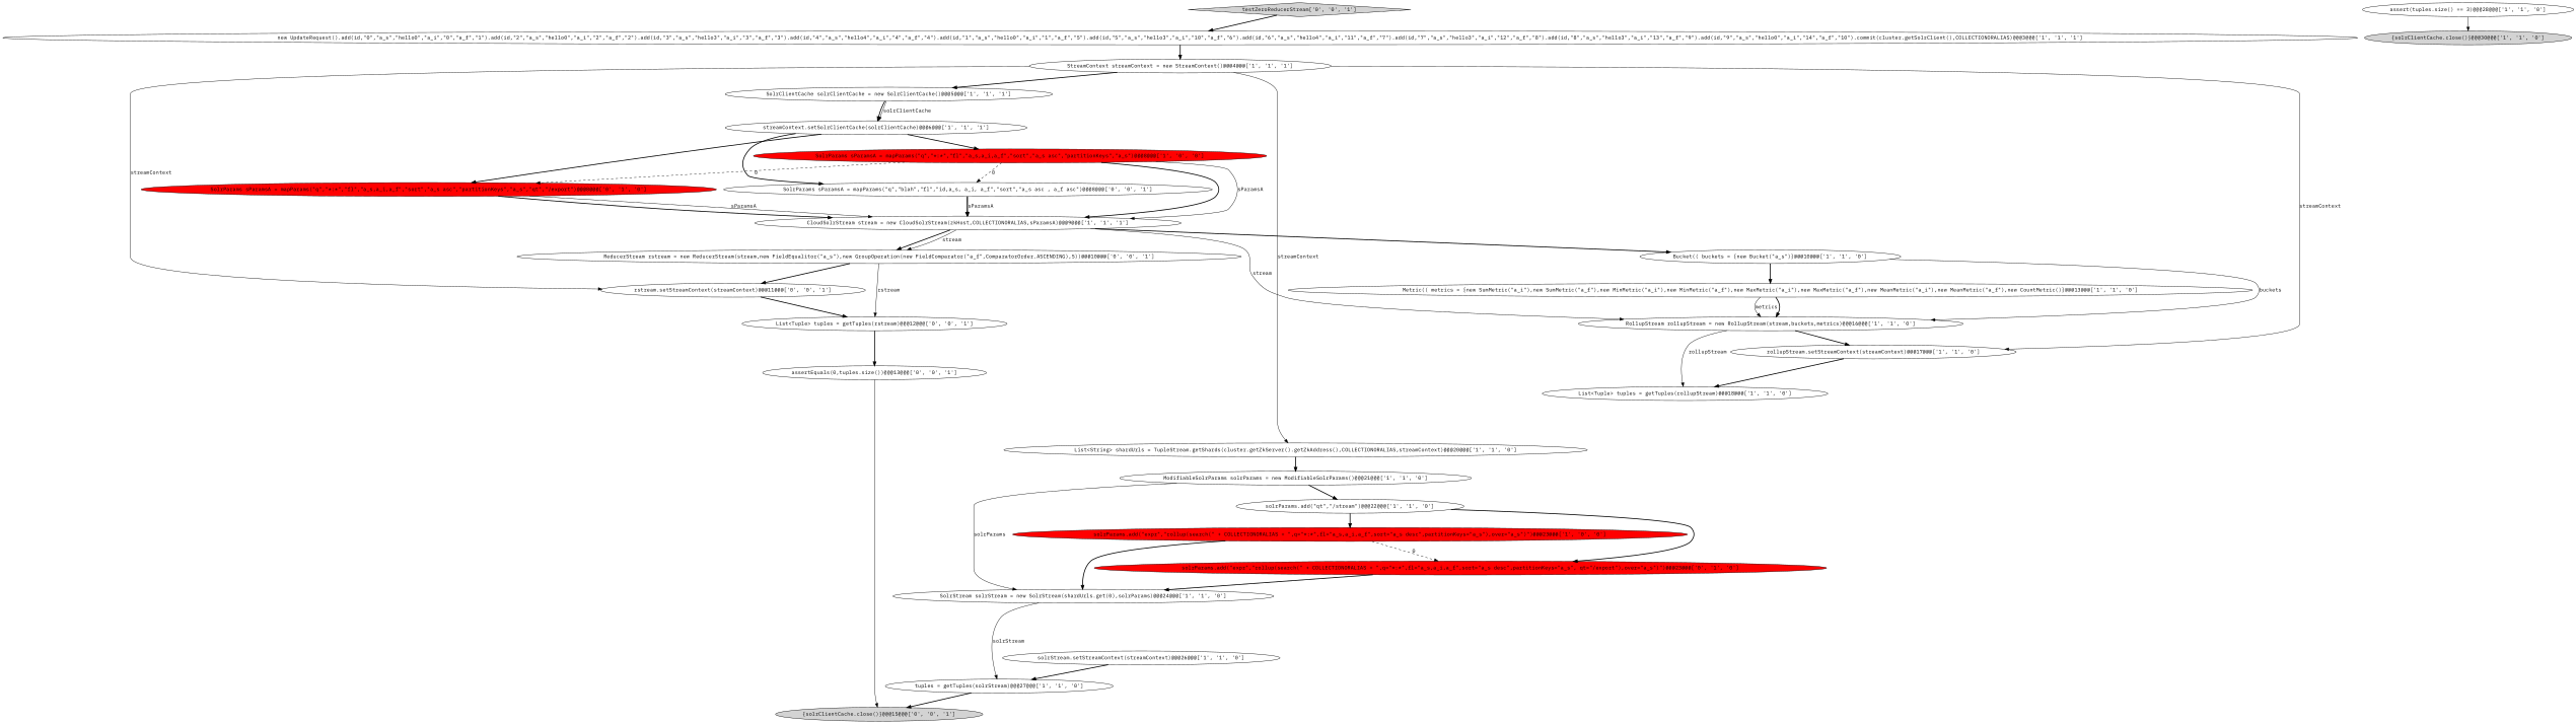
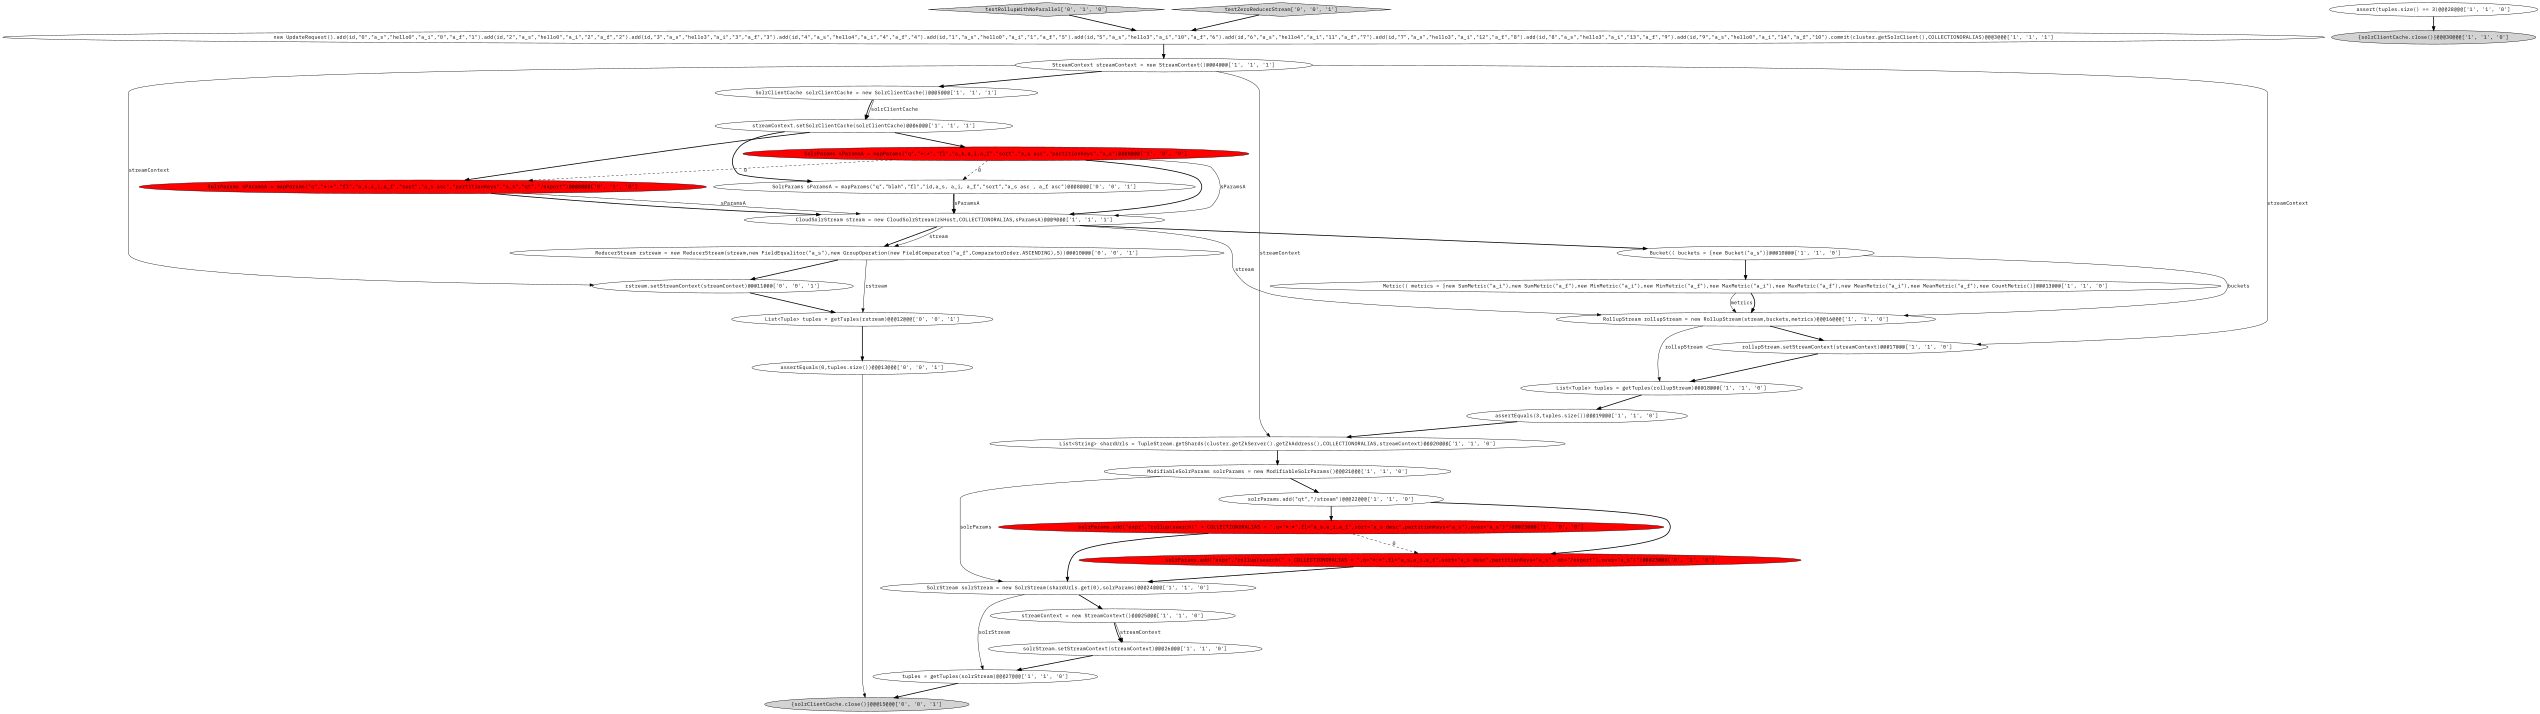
  digraph {
    fontname="IBM Plex Mono"
    node [fillcolor=white fontname="IBM Plex Mono" shape=ellipse style=filled]
    edge [fontname="IBM Plex Mono" style=bold]
    n1 [label="assertEquals(0,tuples.size())@@@13@@@['0', '0', '1']"]
    n2 [fillcolor=lightgray label="{solrClientCache.close()}@@@15@@@['0', '0', '1']"]
    n3 [label="List<String> shardUrls = TupleStream.getShards(cluster.getZkServer().getZkAddress(),COLLECTIONORALIAS,streamContext)@@@20@@@['1', '1', '0']"]
    n4 [label="ModifiableSolrParams solrParams = new ModifiableSolrParams()@@@21@@@['1', '1', '0']"]
    n5 [label="SolrStream solrStream = new SolrStream(shardUrls.get(0),solrParams)@@@24@@@['1', '1', '0']"]
    n6 [label="solrParams.add(\"qt\",\"/stream\")@@@22@@@['1', '1', '0']"]
    n7 [label="ReducerStream rstream = new ReducerStream(stream,new FieldEqualitor(\"a_s\"),new GroupOperation(new FieldComparator(\"a_f\",ComparatorOrder.ASCENDING),5))@@@10@@@['0', '0', '1']"]
    n8 [label="rstream.setStreamContext(streamContext)@@@11@@@['0', '0', '1']"]
    n9 [label="List<Tuple> tuples = getTuples(rstream)@@@12@@@['0', '0', '1']"]
+   n10 [label="streamContext = new StreamContext()@@@25@@@['1', '1', '0']"]
    n11 [label="solrStream.setStreamContext(streamContext)@@@26@@@['1', '1', '0']"]
    n12 [label="tuples = getTuples(solrStream)@@@27@@@['1', '1', '0']"]
    n13 [label="new UpdateRequest().add(id,\"0\",\"a_s\",\"hello0\",\"a_i\",\"0\",\"a_f\",\"1\").add(id,\"2\",\"a_s\",\"hello0\",\"a_i\",\"2\",\"a_f\",\"2\").add(id,\"3\",\"a_s\",\"hello3\",\"a_i\",\"3\",\"a_f\",\"3\").add(id,\"4\",\"a_s\",\"hello4\",\"a_i\",\"4\",\"a_f\",\"4\").add(id,\"1\",\"a_s\",\"hello0\",\"a_i\",\"1\",\"a_f\",\"5\").add(id,\"5\",\"a_s\",\"hello3\",\"a_i\",\"10\",\"a_f\",\"6\").add(id,\"6\",\"a_s\",\"hello4\",\"a_i\",\"11\",\"a_f\",\"7\").add(id,\"7\",\"a_s\",\"hello3\",\"a_i\",\"12\",\"a_f\",\"8\").add(id,\"8\",\"a_s\",\"hello3\",\"a_i\",\"13\",\"a_f\",\"9\").add(id,\"9\",\"a_s\",\"hello0\",\"a_i\",\"14\",\"a_f\",\"10\").commit(cluster.getSolrClient(),COLLECTIONORALIAS)@@@3@@@['1', '1', '1']"]
    n14 [label="StreamContext streamContext = new StreamContext()@@@4@@@['1', '1', '1']"]
    n15 [label="SolrClientCache solrClientCache = new SolrClientCache()@@@5@@@['1', '1', '1']"]
    n16 [label="rollupStream.setStreamContext(streamContext)@@@17@@@['1', '1', '0']"]
    n17 [label="List<Tuple> tuples = getTuples(rollupStream)@@@18@@@['1', '1', '0']"]
+   n18 [label="assertEquals(3,tuples.size())@@@19@@@['1', '1', '0']"]
    n19 [label="CloudSolrStream stream = new CloudSolrStream(zkHost,COLLECTIONORALIAS,sParamsA)@@@9@@@['1', '1', '1']"]
    n20 [label="Bucket(( buckets = {new Bucket(\"a_s\")}@@@10@@@['1', '1', '0']"]
    n21 [label="RollupStream rollupStream = new RollupStream(stream,buckets,metrics)@@@16@@@['1', '1', '0']"]
    n22 [label="Metric(( metrics = {new SumMetric(\"a_i\"),new SumMetric(\"a_f\"),new MinMetric(\"a_i\"),new MinMetric(\"a_f\"),new MaxMetric(\"a_i\"),new MaxMetric(\"a_f\"),new MeanMetric(\"a_i\"),new MeanMetric(\"a_f\"),new CountMetric()}@@@13@@@['1', '1', '0']"]
    n23 [fillcolor=red label="SolrParams sParamsA = mapParams(\"q\",\"*:*\",\"fl\",\"a_s,a_i,a_f\",\"sort\",\"a_s asc\",\"partitionKeys\",\"a_s\")@@@8@@@['1', '0', '0']"]
    n24 [label="SolrParams sParamsA = mapParams(\"q\",\"blah\",\"fl\",\"id,a_s, a_i, a_f\",\"sort\",\"a_s asc , a_f asc\")@@@8@@@['0', '0', '1']"]
    n25 [fillcolor=red label="SolrParams sParamsA = mapParams(\"q\",\"*:*\",\"fl\",\"a_s,a_i,a_f\",\"sort\",\"a_s asc\",\"partitionKeys\",\"a_s\",\"qt\",\"/export\")@@@8@@@['0', '1', '0']"]
+   n26 [fillcolor=lightgray label="testRollupWithNoParallel['0', '1', '0']" shape=diamond]
    n27 [fillcolor=red label="solrParams.add(\"expr\",\"rollup(search(\" + COLLECTIONORALIAS + \",q=\"*:*\",fl=\"a_s,a_i,a_f\",sort=\"a_s desc\",partitionKeys=\"a_s\"),over=\"a_s\")\")@@@23@@@['1', '0', '0']"]
    n28 [fillcolor=red label="solrParams.add(\"expr\",\"rollup(search(\" + COLLECTIONORALIAS + \",q=\"*:*\",fl=\"a_s,a_i,a_f\",sort=\"a_s desc\",partitionKeys=\"a_s\", qt=\"/export\"),over=\"a_s\")\")@@@23@@@['0', '1', '0']"]
    n29 [label="assert(tuples.size() == 3)@@@28@@@['1', '1', '0']"]
    n30 [fillcolor=lightgray label="{solrClientCache.close()}@@@30@@@['1', '1', '0']"]
    n31 [fillcolor=lightgray label="testZeroReducerStream['0', '0', '1']" shape=diamond]
    n32 [label="streamContext.setSolrClientCache(solrClientCache)@@@6@@@['1', '1', '1']"]
    n1 -> n2 [style=solid]
    n3 -> n4
    n4 -> n5 [label=solrParams style=solid]
    n4 -> n6
+   n5 -> n10
    n5 -> n12 [label=solrStream style=solid]
    n6 -> n27
    n6 -> n28
    n7 -> n8
    n7 -> n9 [label=rstream style=solid]
    n8 -> n9
    n9 -> n1
+   n10 -> n11 [label=streamContext style=solid]
+   n10 -> n11
    n11 -> n12
    n12 -> n2
    n13 -> n14
    n14 -> n3 [label=streamContext style=solid]
    n14 -> n8 [label=streamContext style=solid]
    n14 -> n15
    n14 -> n16 [label=streamContext style=solid]
    n15 -> n32
    n15 -> n32 [label=solrClientCache style=solid]
    n16 -> n17
+   n17 -> n18
+   n18 -> n3
    n19 -> n7
    n19 -> n7 [label=stream style=solid]
    n19 -> n20
    n19 -> n21 [label=stream style=solid]
    n20 -> n21 [label=buckets style=solid]
    n20 -> n22
    n21 -> n16
    n21 -> n17 [label=rollupStream style=solid]
    n22 -> n21
    n22 -> n21 [label=metrics style=solid]
    n23 -> n19 [label=sParamsA style=solid]
    n23 -> n19
    n23 -> n24 [label=0 style=dashed]
    n23 -> n25 [label=0 style=dashed]
    n24 -> n19
    n24 -> n19 [label=sParamsA style=solid]
    n25 -> n19 [label=sParamsA style=solid]
    n25 -> n19
+   n26 -> n13
    n27 -> n5
    n27 -> n28 [label=0 style=dashed]
    n28 -> n5
-   n29 -> n30 [style=solid]
+   n29 -> n30
    n31 -> n13
    n32 -> n23
    n32 -> n24
    n32 -> n25
  }
